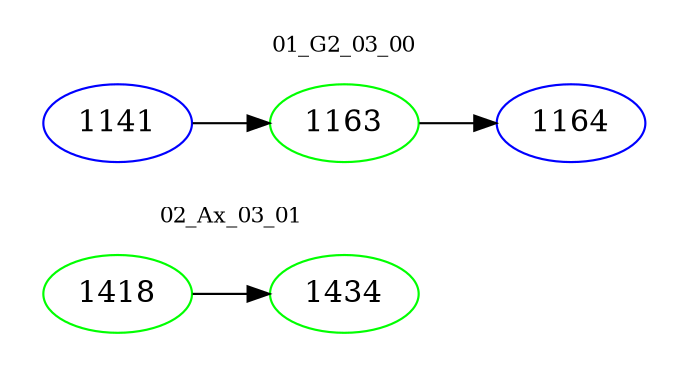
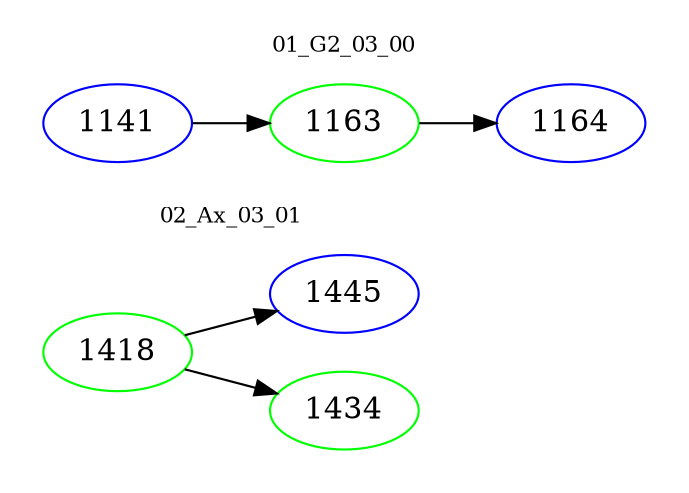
  digraph {
    rankdir=LR
    node [color=green]
    edge [color=black]
    n1 [label=1434]
    n2 [label=1418]
+   n3 [color=blue label=1445]
    n4 [color=blue label=1141]
    n5 [label=1163]
    n6 [color=blue label=1164]
    subgraph cluster_1 {
      color=white
      fontsize=10
      label="02_Ax_03_01"
      n1
      n2
+     n3
    }
    subgraph cluster_2 {
      color=white
      fontsize=10
      label="01_G2_03_00"
      n4
      n5
      n6
    }
    n2 -> n1
+   n2 -> n3
    n4 -> n5
    n5 -> n6
  }
